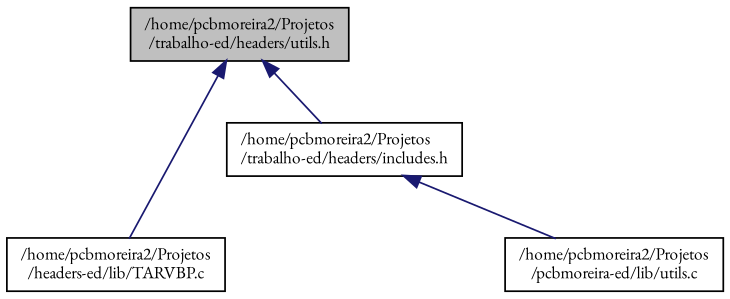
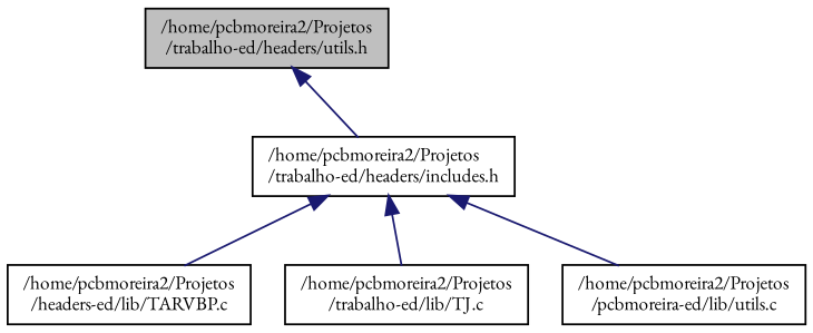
  digraph {
    fontname="EB Garamond"
    node [color=black fillcolor=white fontname="EB Garamond" fontsize=10 shape=record style=filled]
    edge [color=midnightblue dir=back fontname="EB Garamond" fontsize=10 labelfontname=Helvetica labelfontsize=10 style=solid]
    n1 [fillcolor=grey75 fontcolor=black height=0.2 label="/home/pcbmoreira2/Projetos\l/trabalho-ed/headers/utils.h" width=0.4]
    n2 [height=0.2 label="/home/pcbmoreira2/Projetos\l/trabalho-ed/headers/includes.h" width=0.4]
    n3 [height=0.2 label="/home/pcbmoreira2/Projetos\l/headers-ed/lib/TARVBP.c" width=0.4]
+   n4 [height=0.2 label="/home/pcbmoreira2/Projetos\l/trabalho-ed/lib/TJ.c" width=0.4]
    n5 [height=0.2 label="/home/pcbmoreira2/Projetos\l/pcbmoreira-ed/lib/utils.c" width=0.4]
    n1 -> n2
-   n1 -> n3
+   n2 -> n3
+   n2 -> n4
    n2 -> n5
  }
